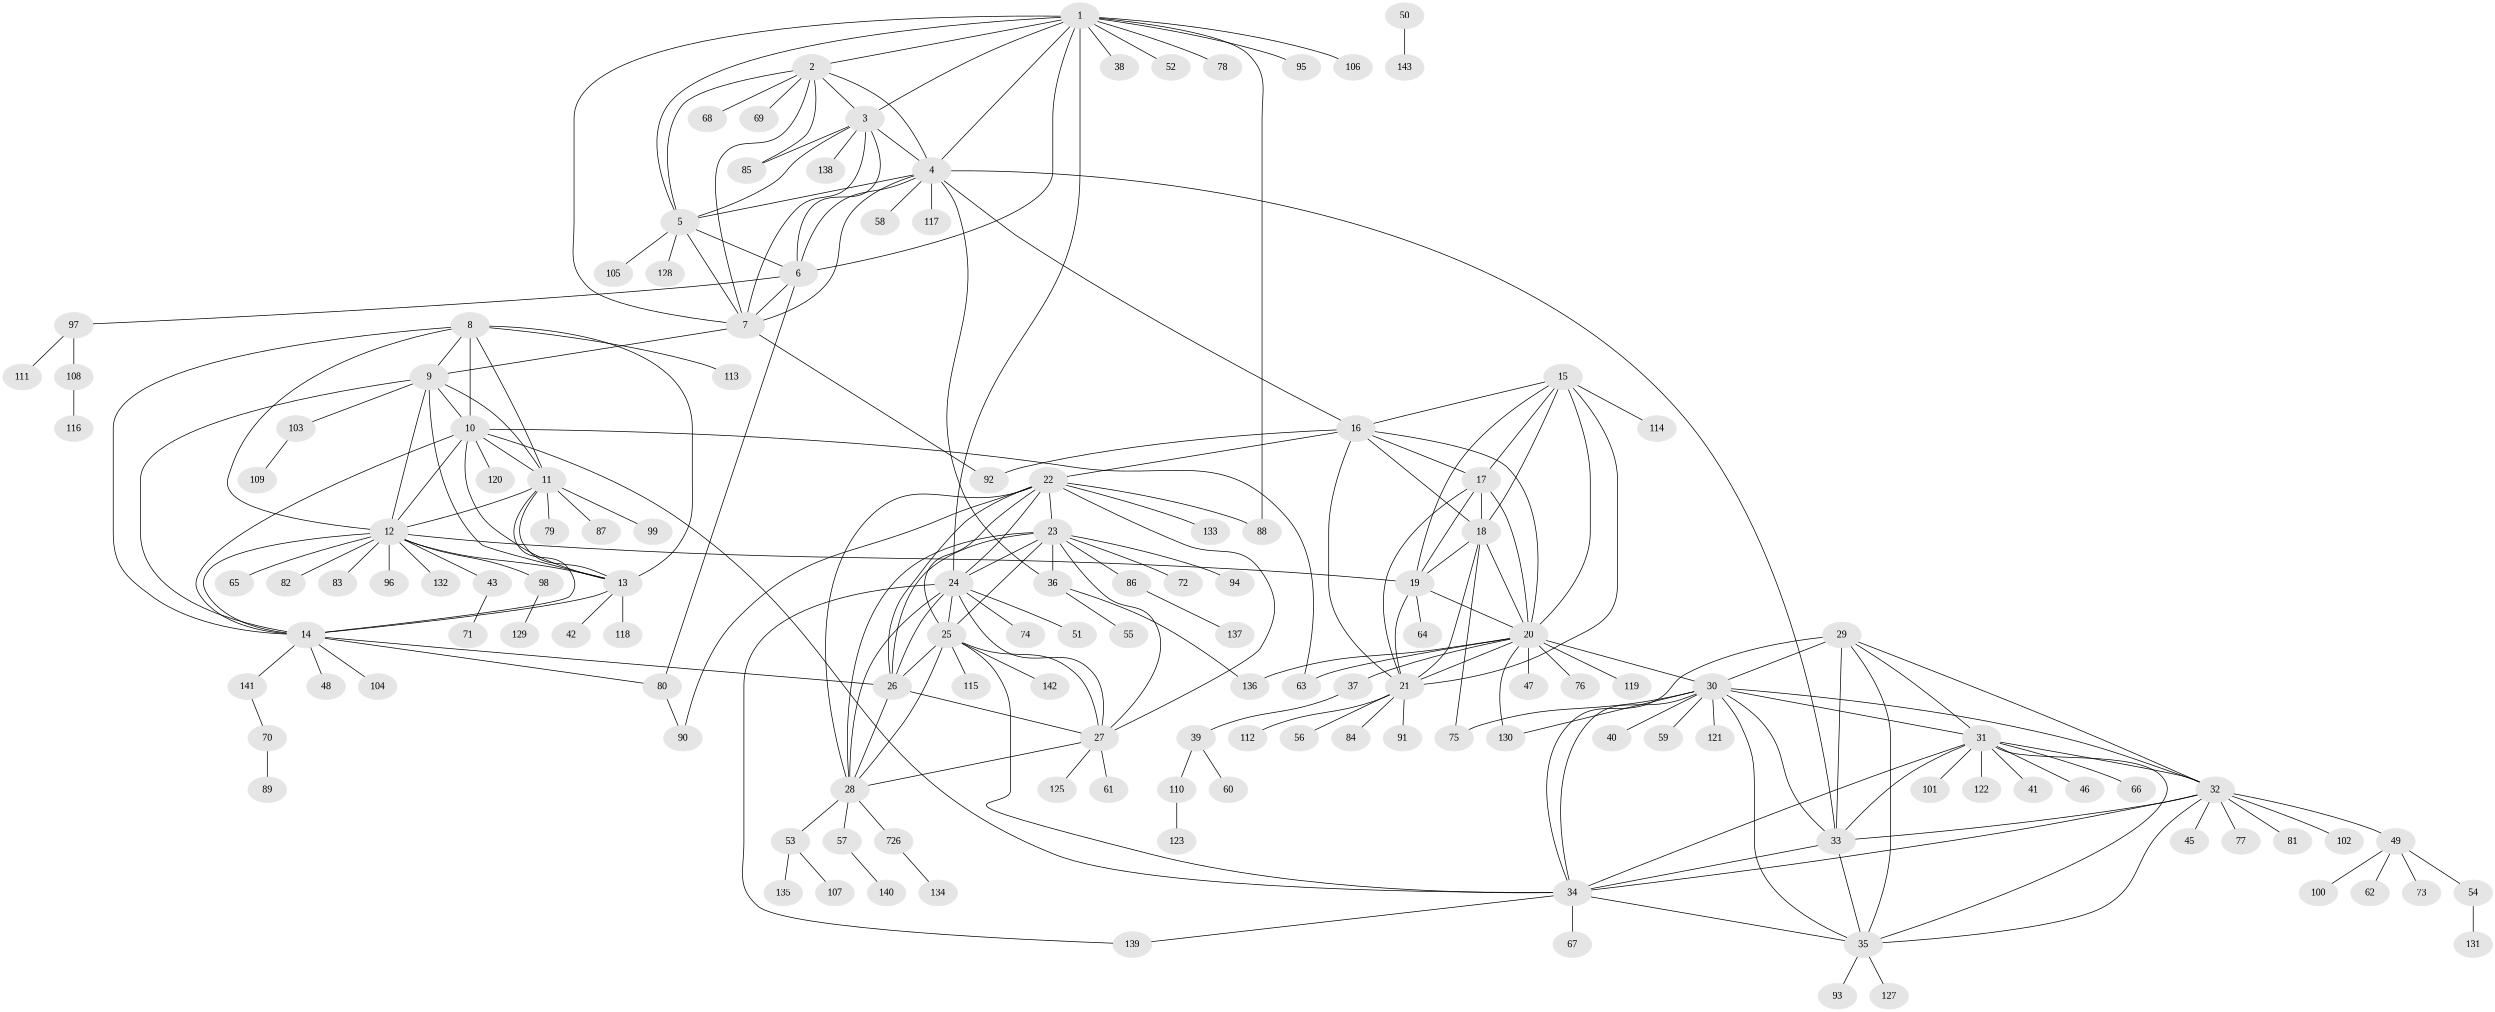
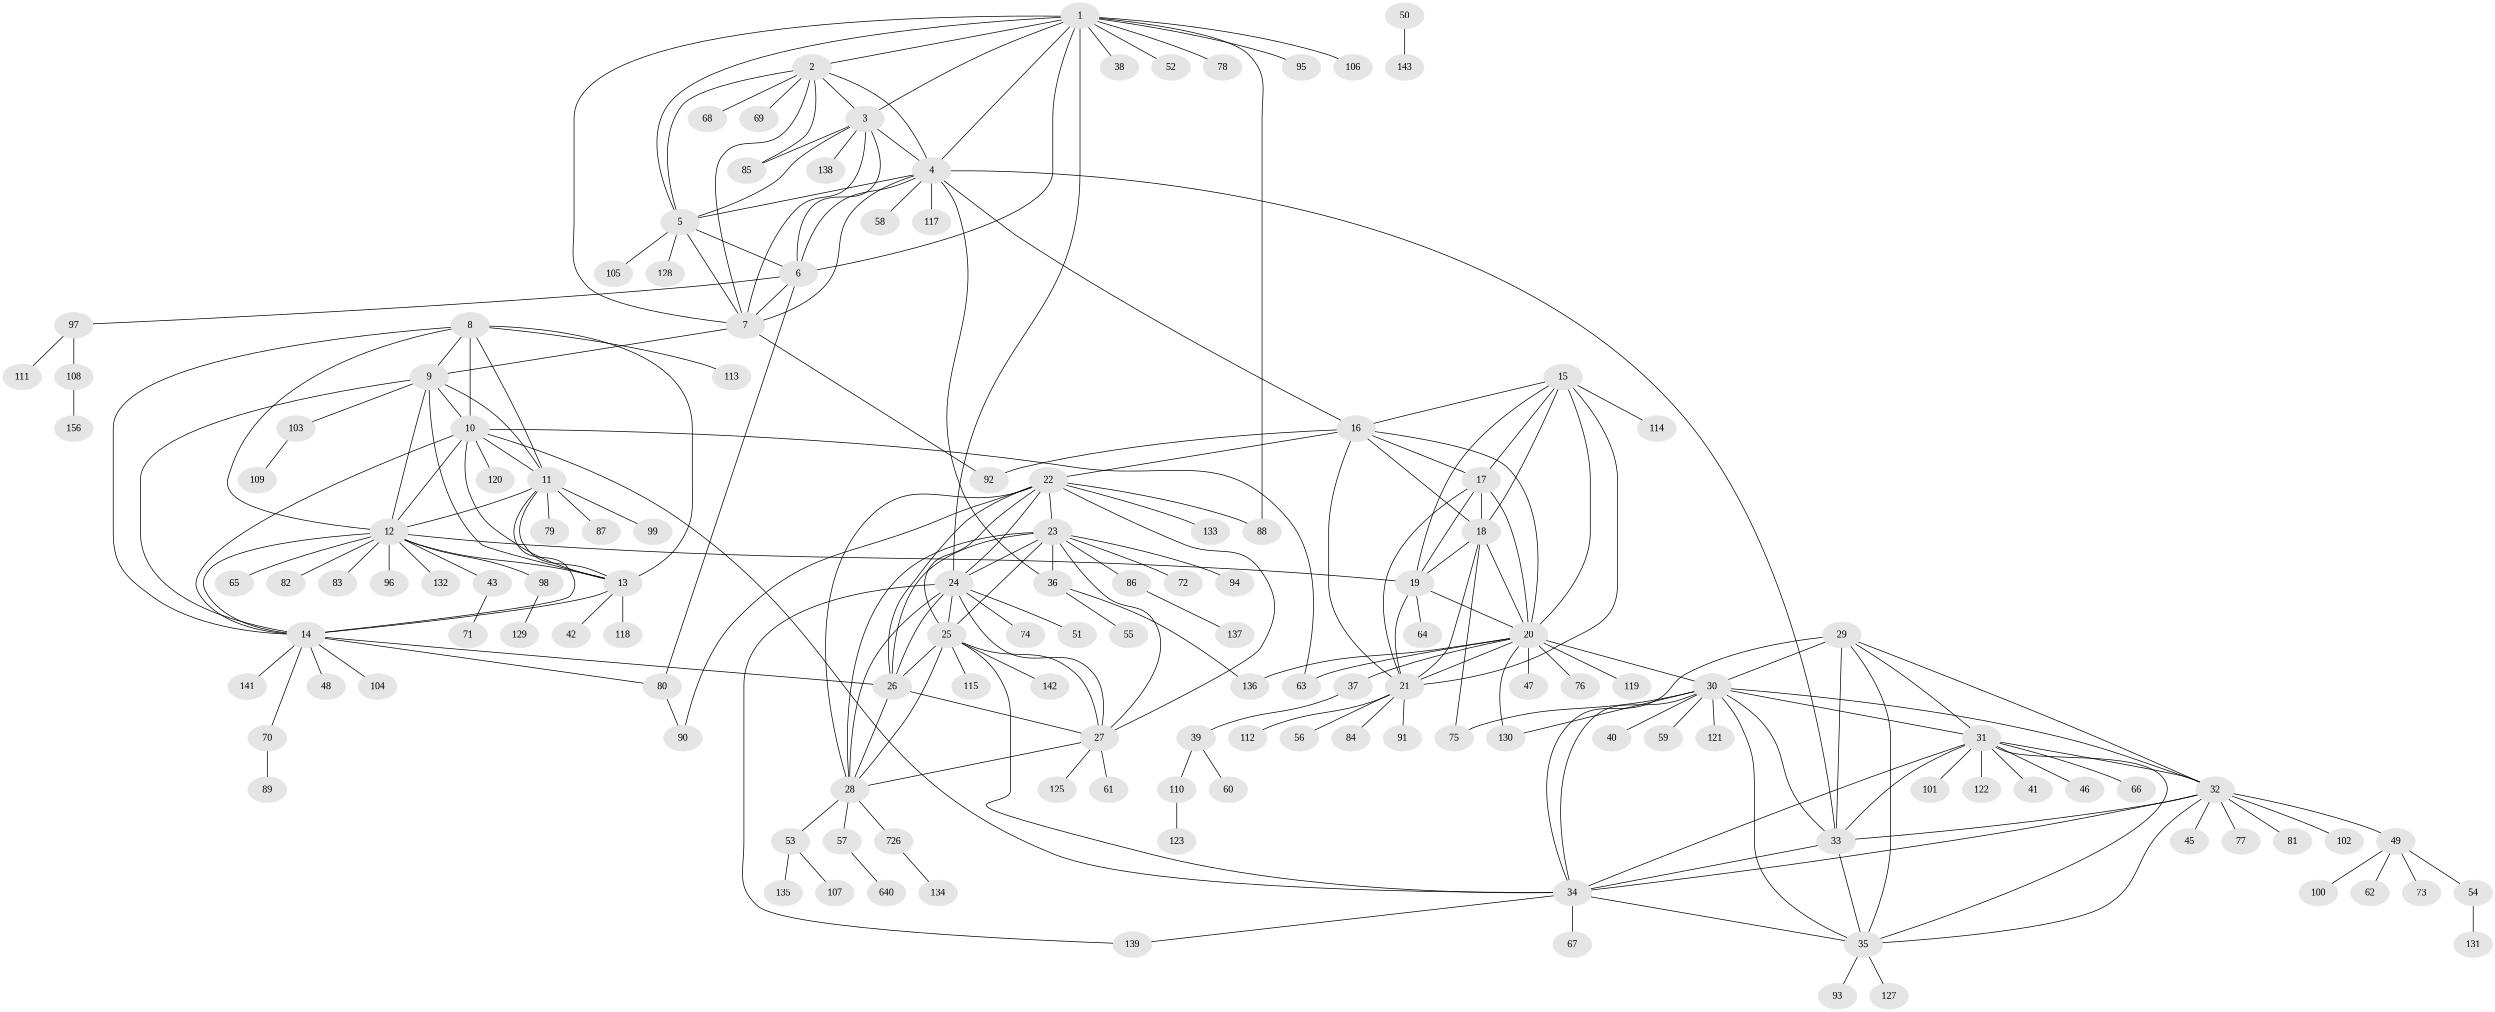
  graph {
    fontname="Liberation Serif"
    node [color=gray90 fontname="Liberation Serif" style=filled]
    edge [fontname="Liberation Serif"]
    1
    2
    3
    4
    5
    6
    7
    24
    38
    52
    78
    88
    95
    106
    68
    69
    85
    138
    16
    33
    36
    58
    117
    105
    128
    80
    97
    9
    92
    26
    25
    27
    28
    51
    74
    139
    17
    18
    20
    21
    22
    34
    35
    136
    55
    50
    143
    90
    108
    111
    10
    11
    12
    13
    14
    103
    8
    113
    63
    120
    79
    87
    99
    19
    43
    65
    82
    83
    96
    98
    132
    42
    118
    48
    70
    104
    141
    109
    67
    64
    71
    129
    89
    15
    114
    75
    30
    37
    47
    76
    119
    130
    56
    84
    91
    112
    23
    133
    31
    32
    40
    59
    121
    39
    72
    86
    94
    115
    142
    61
    125
    53
    57
    n114 [label=726]
    137
    107
    135
-   140
+   140 [label=640]
    134
    29
    41
    46
    66
    101
    122
    45
    49
    77
    81
    102
    93
    127
    54
    62
    73
    100
    60
    110
    123
    131
-   116
+   116 [label=156]
    1 -- 2
    1 -- 3
    1 -- 4
    1 -- 5
    1 -- 6
    1 -- 7
    1 -- 24
    1 -- 38
    1 -- 52
    1 -- 78
    1 -- 88
    1 -- 95
    1 -- 106
    2 -- 3
    2 -- 4
    2 -- 5
    2 -- 7
    2 -- 68
    2 -- 69
    2 -- 85
    3 -- 4
    3 -- 5
    3 -- 6
    3 -- 7
    3 -- 85
    3 -- 138
    4 -- 5
    4 -- 6
    4 -- 7
    4 -- 16
    4 -- 33
    4 -- 36
    4 -- 58
    4 -- 117
    5 -- 6
    5 -- 7
    5 -- 105
    5 -- 128
    6 -- 7
    6 -- 80
    6 -- 97
    7 -- 9
    7 -- 92
    24 -- 26
    24 -- 25
    24 -- 27
    24 -- 28
    24 -- 51
    24 -- 74
    24 -- 139
    16 -- 92
    16 -- 17
    16 -- 18
    16 -- 20
    16 -- 21
    16 -- 22
    33 -- 34
    33 -- 35
    36 -- 136
    36 -- 55
    80 -- 90
    97 -- 108
    97 -- 111
    9 -- 10
    9 -- 11
    9 -- 12
    9 -- 13
    9 -- 14
    9 -- 103
    26 -- 27
    26 -- 28
    25 -- 26
    25 -- 27
    25 -- 28
    25 -- 34
    25 -- 115
    25 -- 142
    27 -- 28
    27 -- 61
    27 -- 125
    28 -- 53
    28 -- 57
    28 -- n114
    17 -- 18
    17 -- 20
    17 -- 21
    17 -- 19
    18 -- 20
    18 -- 21
    18 -- 19
    18 -- 75
    20 -- 21
    20 -- 136
    20 -- 63
    20 -- 30
    20 -- 37
    20 -- 47
    20 -- 76
    20 -- 119
    20 -- 130
    21 -- 56
    21 -- 84
    21 -- 91
    21 -- 112
    22 -- 24
    22 -- 88
    22 -- 26
    22 -- 25
    22 -- 27
    22 -- 28
    22 -- 90
    22 -- 23
    22 -- 133
    34 -- 139
    34 -- 35
    34 -- 67
    35 -- 93
    35 -- 127
    50 -- 143
    108 -- 116
    10 -- 34
    10 -- 11
    10 -- 12
    10 -- 13
    10 -- 14
    10 -- 63
    10 -- 120
    11 -- 12
    11 -- 13
    11 -- 14
    11 -- 79
    11 -- 87
    11 -- 99
    12 -- 13
    12 -- 14
    12 -- 19
    12 -- 43
    12 -- 65
    12 -- 82
    12 -- 83
    12 -- 96
    12 -- 98
    12 -- 132
    13 -- 14
    13 -- 42
    13 -- 118
    14 -- 80
    14 -- 26
    14 -- 48
-   141 -- 70
+   14 -- 70
    14 -- 104
    14 -- 141
    103 -- 109
    8 -- 9
    8 -- 10
    8 -- 11
    8 -- 12
    8 -- 13
    8 -- 14
    8 -- 113
    19 -- 20
    19 -- 21
    19 -- 64
    43 -- 71
    98 -- 129
    70 -- 89
    15 -- 16
    15 -- 17
    15 -- 18
    15 -- 20
    15 -- 21
    15 -- 19
    15 -- 114
    30 -- 33
    30 -- 34
    30 -- 35
    30 -- 75
    30 -- 130
    30 -- 31
    30 -- 32
    30 -- 40
    30 -- 59
    30 -- 121
    37 -- 39
    23 -- 24
    23 -- 36
    23 -- 26
    23 -- 25
    23 -- 27
    23 -- 28
    23 -- 72
    23 -- 86
    23 -- 94
    31 -- 33
    31 -- 34
    31 -- 35
    31 -- 32
    31 -- 41
    31 -- 46
    31 -- 66
    31 -- 101
    31 -- 122
    32 -- 33
    32 -- 34
    32 -- 35
    32 -- 45
    32 -- 49
    32 -- 77
    32 -- 81
    32 -- 102
    39 -- 60
    39 -- 110
    86 -- 137
    53 -- 107
    53 -- 135
    57 -- 140
    n114 -- 134
    29 -- 33
    29 -- 34
    29 -- 35
    29 -- 30
    29 -- 31
    29 -- 32
    49 -- 54
    49 -- 62
    49 -- 73
    49 -- 100
    54 -- 131
    110 -- 123
  }
